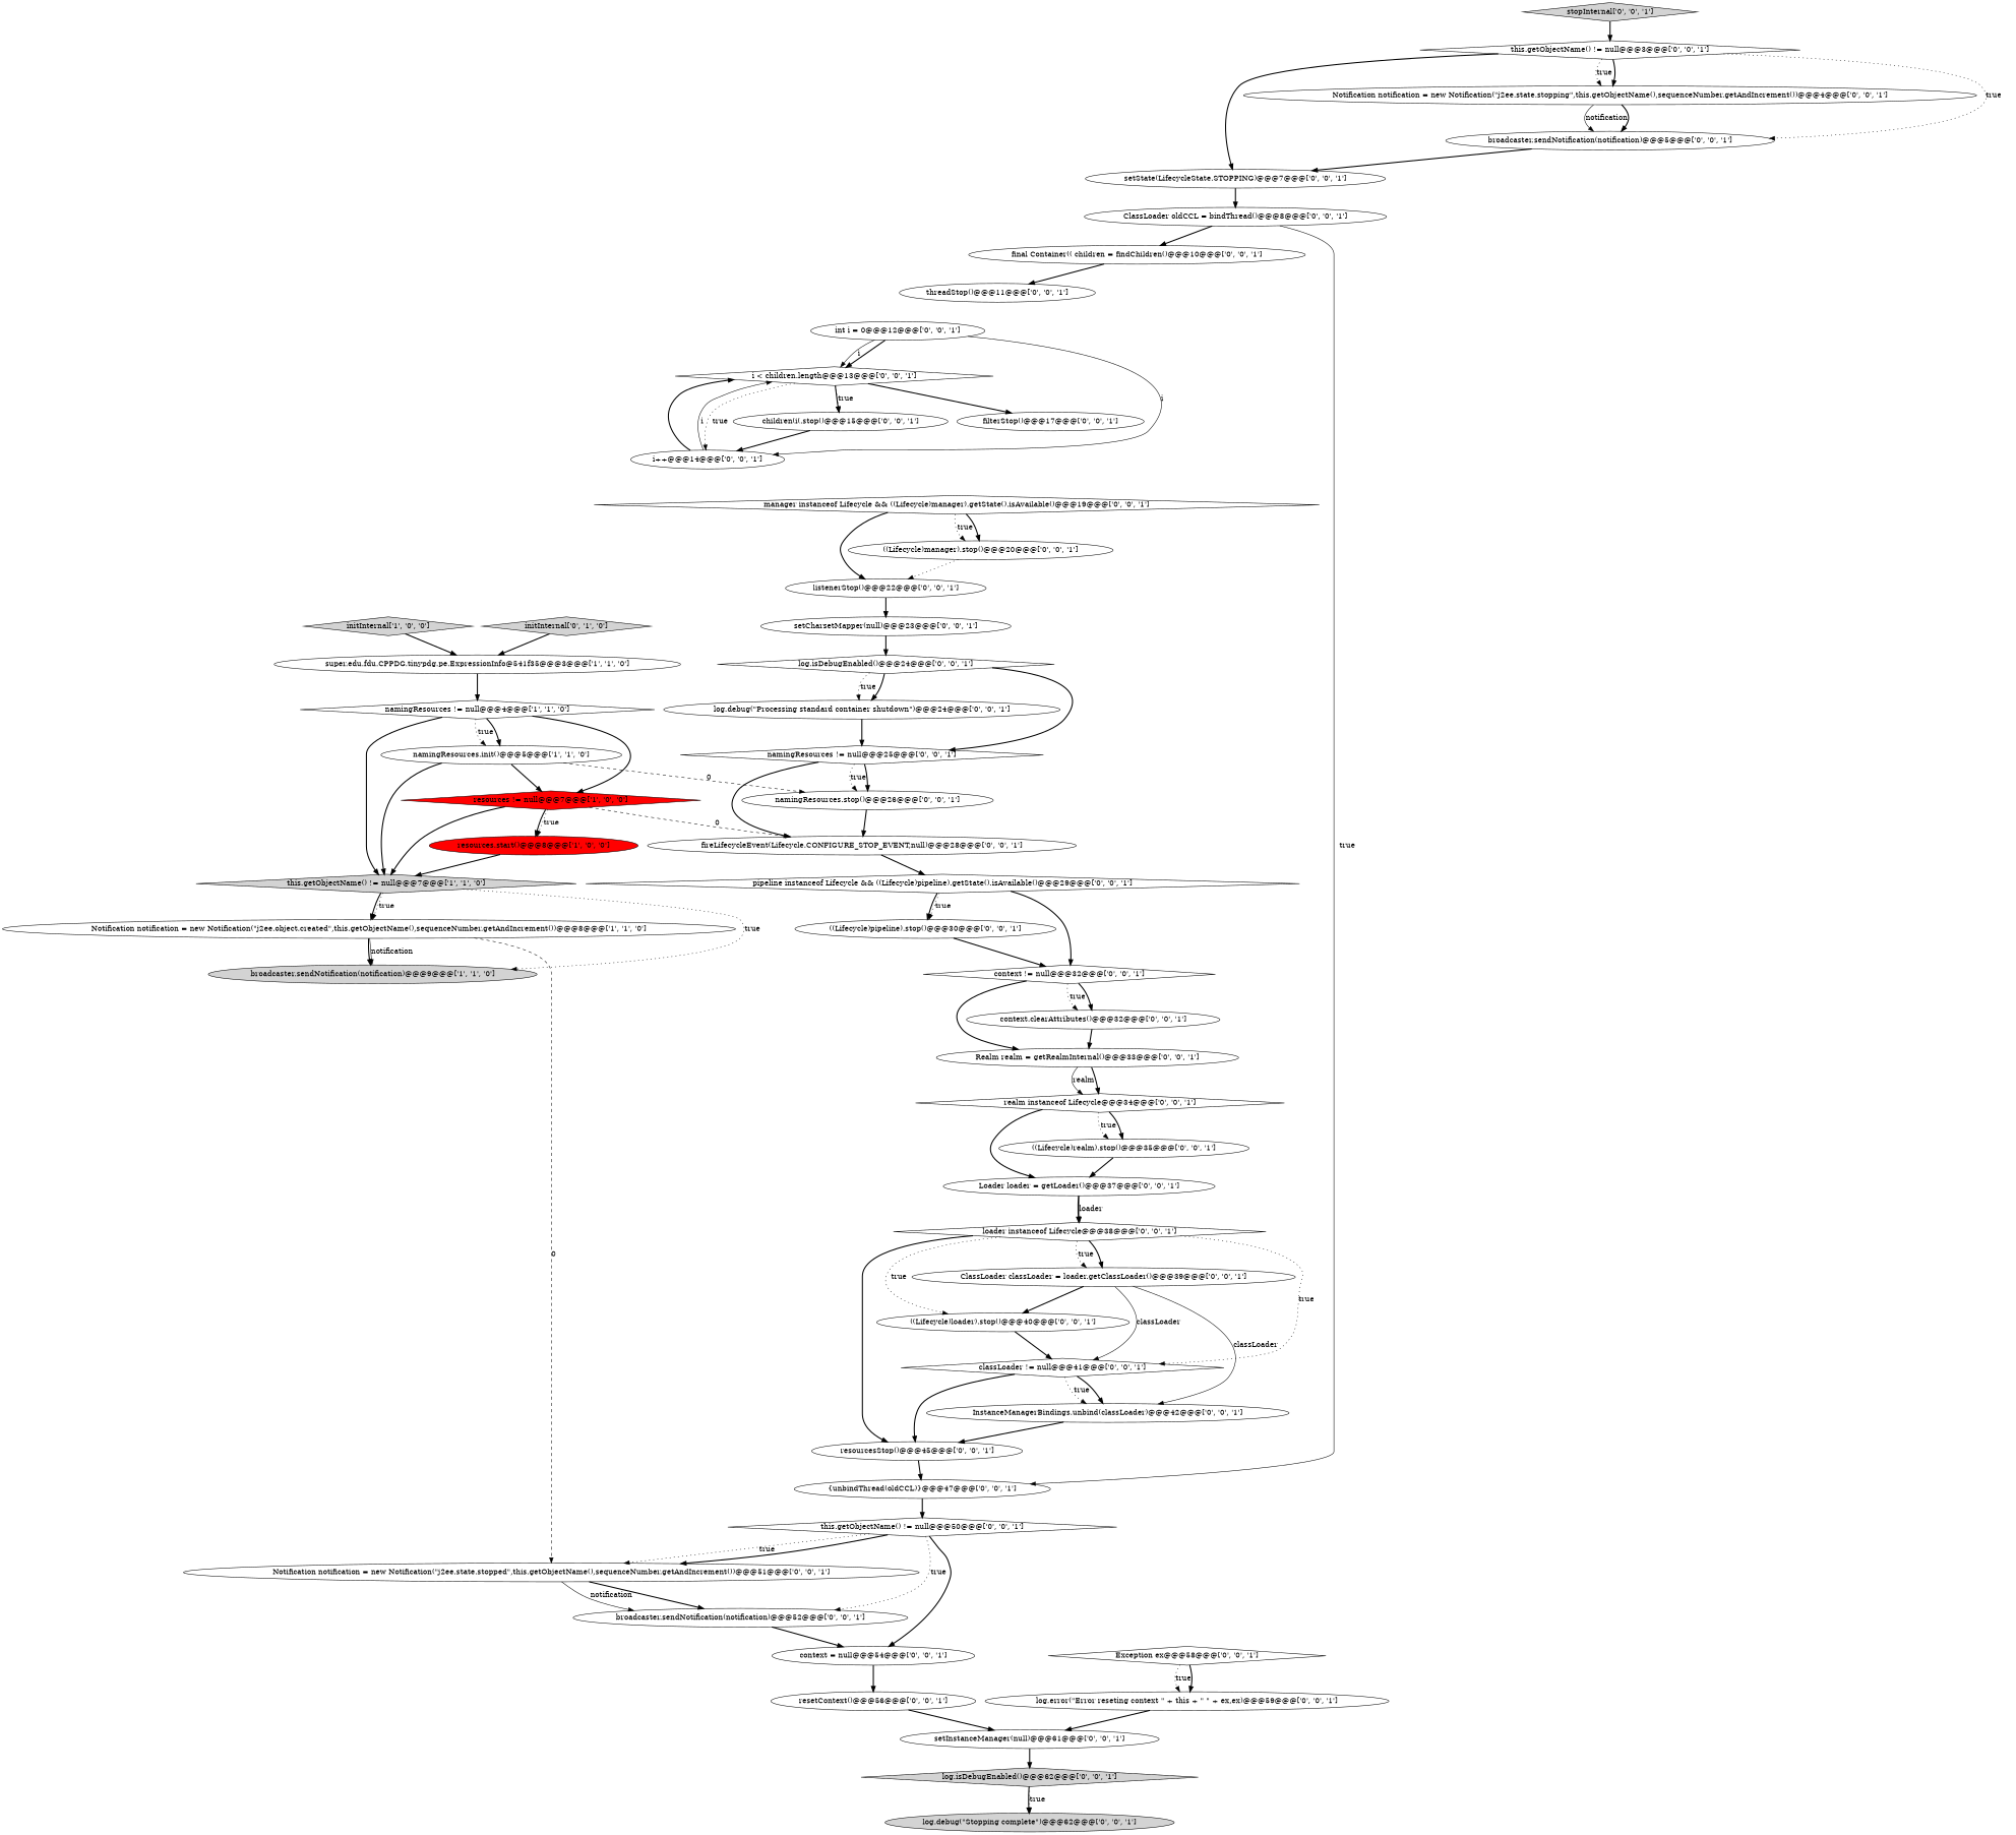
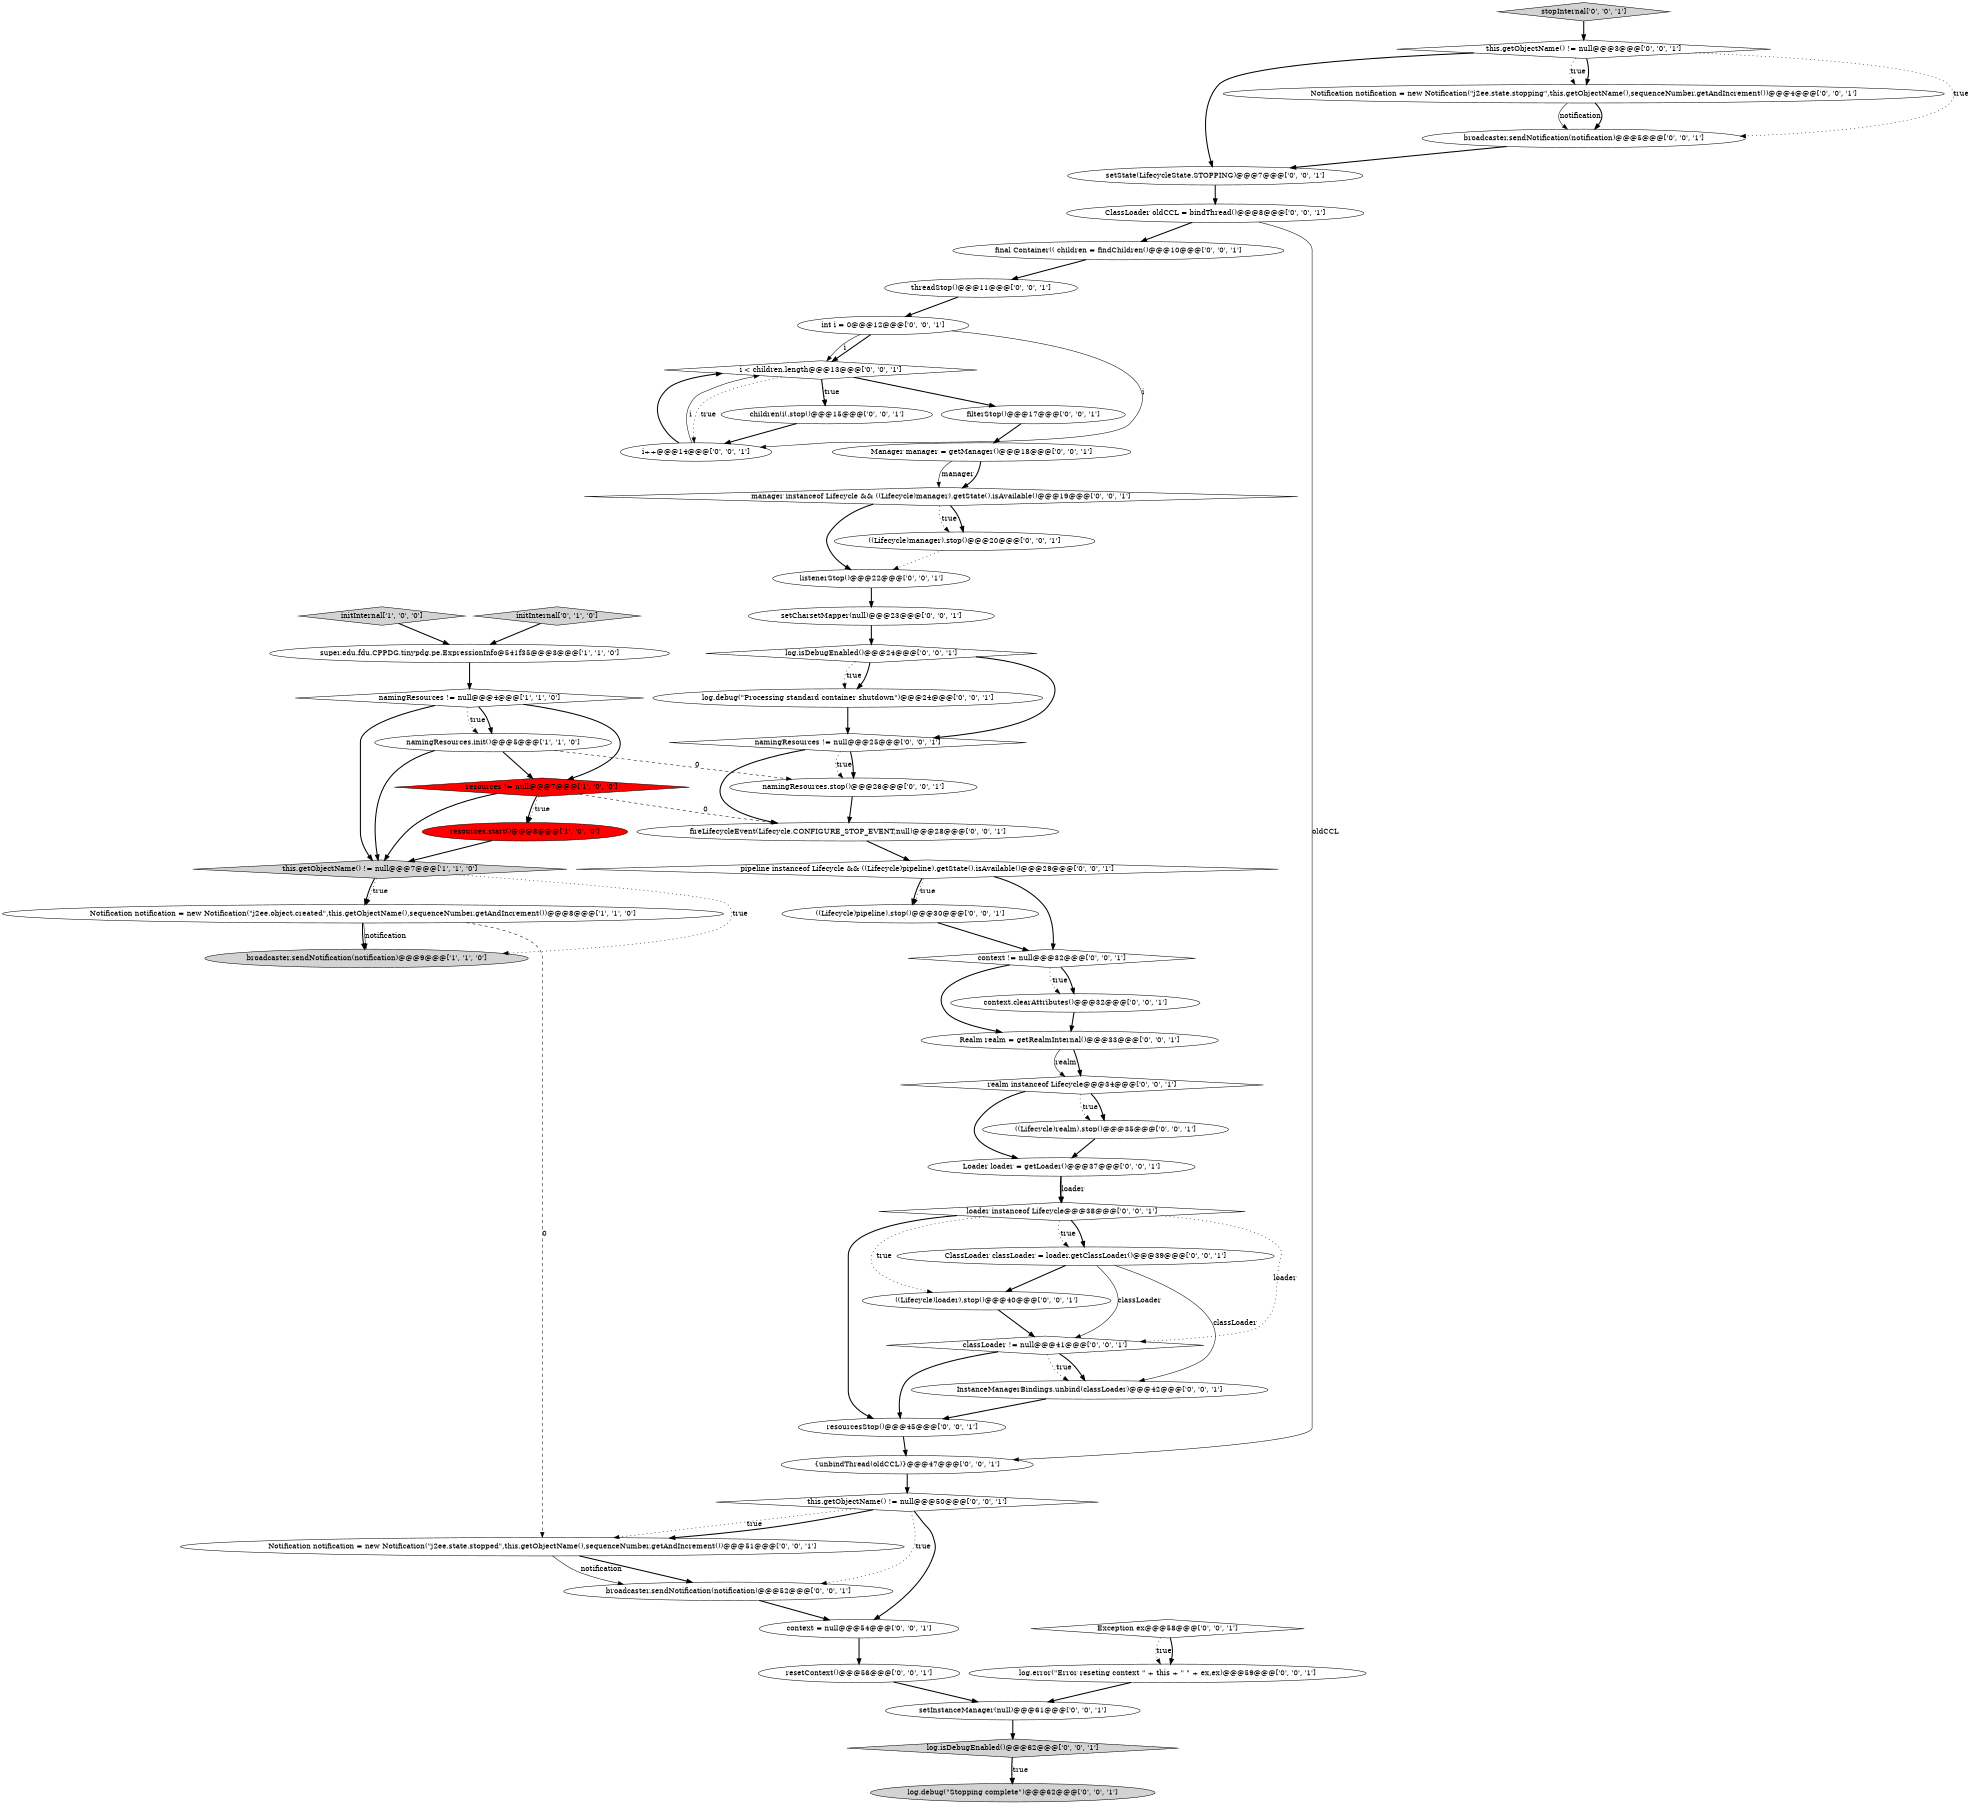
  digraph {
    node [fillcolor=white shape=ellipse style=filled]
    edge [style=bold]
    n1 [label="i < children.length@@@13@@@['0', '0', '1']" shape=diamond]
    n2 [label="filterStop()@@@17@@@['0', '0', '1']"]
    n3 [label="children(i(.stop()@@@15@@@['0', '0', '1']"]
    n4 [label="i++@@@14@@@['0', '0', '1']"]
+   n5 [label="Manager manager = getManager()@@@18@@@['0', '0', '1']"]
    n6 [fillcolor=lightgray label="broadcaster.sendNotification(notification)@@@9@@@['1', '1', '0']"]
    n7 [fillcolor=lightgray label="initInternal['1', '0', '0']" shape=diamond]
    n8 [label="super.edu.fdu.CPPDG.tinypdg.pe.ExpressionInfo@541f35@@@3@@@['1', '1', '0']"]
    n9 [label="namingResources != null@@@4@@@['1', '1', '0']" shape=diamond]
    n10 [label="{unbindThread(oldCCL)}@@@47@@@['0', '0', '1']"]
    n11 [label="this.getObjectName() != null@@@50@@@['0', '0', '1']" shape=diamond]
    n12 [label="Notification notification = new Notification(\"j2ee.state.stopped\",this.getObjectName(),sequenceNumber.getAndIncrement())@@@51@@@['0', '0', '1']"]
    n13 [label="broadcaster.sendNotification(notification)@@@52@@@['0', '0', '1']"]
    n14 [label="context = null@@@54@@@['0', '0', '1']"]
    n15 [label="resetContext()@@@56@@@['0', '0', '1']"]
    n16 [label="manager instanceof Lifecycle && ((Lifecycle)manager).getState().isAvailable()@@@19@@@['0', '0', '1']" shape=diamond]
    n17 [label="Loader loader = getLoader()@@@37@@@['0', '0', '1']"]
    n18 [label="loader instanceof Lifecycle@@@38@@@['0', '0', '1']" shape=diamond]
    n19 [label="ClassLoader classLoader = loader.getClassLoader()@@@39@@@['0', '0', '1']"]
    n20 [label="((Lifecycle)loader).stop()@@@40@@@['0', '0', '1']"]
    n21 [label="classLoader != null@@@41@@@['0', '0', '1']" shape=diamond]
    n22 [label="resourcesStop()@@@45@@@['0', '0', '1']"]
    n23 [label="this.getObjectName() != null@@@3@@@['0', '0', '1']" shape=diamond]
    n24 [label="Notification notification = new Notification(\"j2ee.state.stopping\",this.getObjectName(),sequenceNumber.getAndIncrement())@@@4@@@['0', '0', '1']"]
    n25 [label="setState(LifecycleState.STOPPING)@@@7@@@['0', '0', '1']"]
    n26 [label="broadcaster.sendNotification(notification)@@@5@@@['0', '0', '1']"]
    n27 [label="ClassLoader oldCCL = bindThread()@@@8@@@['0', '0', '1']"]
    n28 [fillcolor=lightgray label="this.getObjectName() != null@@@7@@@['1', '1', '0']" shape=diamond]
    n29 [label="Notification notification = new Notification(\"j2ee.object.created\",this.getObjectName(),sequenceNumber.getAndIncrement())@@@8@@@['1', '1', '0']"]
    n30 [label="((Lifecycle)pipeline).stop()@@@30@@@['0', '0', '1']"]
    n31 [label="context != null@@@32@@@['0', '0', '1']" shape=diamond]
    n32 [label="Realm realm = getRealmInternal()@@@33@@@['0', '0', '1']"]
    n33 [label="context.clearAttributes()@@@32@@@['0', '0', '1']"]
    n34 [fillcolor=lightgray label="initInternal['0', '1', '0']" shape=diamond]
    n35 [label="InstanceManagerBindings.unbind(classLoader)@@@42@@@['0', '0', '1']"]
    n36 [label="namingResources.init()@@@5@@@['1', '1', '0']"]
    n37 [fillcolor=red label="resources != null@@@7@@@['1', '0', '0']" shape=diamond]
    n38 [label="setInstanceManager(null)@@@61@@@['0', '0', '1']"]
    n39 [fillcolor=lightgray label="log.isDebugEnabled()@@@62@@@['0', '0', '1']" shape=diamond]
    n40 [fillcolor=lightgray label="log.debug(\"Stopping complete\")@@@62@@@['0', '0', '1']"]
    n41 [label="final Container(( children = findChildren()@@@10@@@['0', '0', '1']"]
    n42 [label="threadStop()@@@11@@@['0', '0', '1']"]
    n43 [label="log.isDebugEnabled()@@@24@@@['0', '0', '1']" shape=diamond]
    n44 [label="log.debug(\"Processing standard container shutdown\")@@@24@@@['0', '0', '1']"]
    n45 [label="namingResources != null@@@25@@@['0', '0', '1']" shape=diamond]
    n46 [label="namingResources.stop()@@@26@@@['0', '0', '1']"]
    n47 [label="fireLifecycleEvent(Lifecycle.CONFIGURE_STOP_EVENT,null)@@@28@@@['0', '0', '1']"]
    n48 [label="setCharsetMapper(null)@@@23@@@['0', '0', '1']"]
    n49 [label="((Lifecycle)manager).stop()@@@20@@@['0', '0', '1']"]
    n50 [label="listenerStop()@@@22@@@['0', '0', '1']"]
    n51 [fillcolor=red label="resources.start()@@@8@@@['1', '0', '0']"]
    n52 [label="log.error(\"Error reseting context \" + this + \" \" + ex,ex)@@@59@@@['0', '0', '1']"]
    n53 [label="int i = 0@@@12@@@['0', '0', '1']"]
    n54 [label="realm instanceof Lifecycle@@@34@@@['0', '0', '1']" shape=diamond]
    n55 [label="((Lifecycle)realm).stop()@@@35@@@['0', '0', '1']"]
    n56 [label="pipeline instanceof Lifecycle && ((Lifecycle)pipeline).getState().isAvailable()@@@29@@@['0', '0', '1']" shape=diamond]
    n57 [label="Exception ex@@@58@@@['0', '0', '1']" shape=diamond]
    n58 [fillcolor=lightgray label="stopInternal['0', '0', '1']" shape=diamond]
    n1 -> n2
    n1 -> n3
    n1 -> n3 [label=true style=dotted]
    n1 -> n4 [label=true style=dotted]
+   n2 -> n5
    n3 -> n4
    n4 -> n1
    n4 -> n1 [label=i style=solid]
+   n5 -> n16 [label=manager style=solid]
+   n5 -> n16
    n7 -> n8
    n8 -> n9
    n9 -> n28
    n9 -> n36 [label=true style=dotted]
    n9 -> n36
    n9 -> n37
    n10 -> n11
    n11 -> n12 [label=true style=dotted]
    n11 -> n12
    n11 -> n13 [label=true style=dotted]
    n11 -> n14
    n12 -> n13
    n12 -> n13 [label=notification style=solid]
    n13 -> n14
    n14 -> n15
    n15 -> n38
    n16 -> n49 [label=true style=dotted]
    n16 -> n49
    n16 -> n50
    n17 -> n18
    n17 -> n18 [label=loader style=solid]
    n18 -> n19
    n18 -> n19 [label=true style=dotted]
    n18 -> n20 [label=true style=dotted]
-   n18 -> n21 [label=true style=dotted]
+   n18 -> n21 [label=loader style=dotted]
    n18 -> n22
    n19 -> n20
    n19 -> n21 [label=classLoader style=solid]
    n19 -> n35 [label=classLoader style=solid]
    n20 -> n21
    n21 -> n22
    n21 -> n35 [label=true style=dotted]
    n21 -> n35
    n22 -> n10
    n23 -> n24
    n23 -> n24 [label=true style=dotted]
    n23 -> n25
    n23 -> n26 [label=true style=dotted]
    n24 -> n26 [label=notification style=solid]
    n24 -> n26
    n25 -> n27
    n26 -> n25
-   n27 -> n10 [label=true style=solid]
+   n27 -> n10 [label=oldCCL style=solid]
    n27 -> n41
    n28 -> n6 [label=true style=dotted]
    n28 -> n29 [label=true style=dotted]
    n28 -> n29
    n29 -> n6 [label=notification style=solid]
    n29 -> n6
    n29 -> n12 [label=0 style=dashed]
    n30 -> n31
    n31 -> n32
    n31 -> n33 [label=true style=dotted]
    n31 -> n33
    n32 -> n54 [label=realm style=solid]
    n32 -> n54
    n33 -> n32
    n34 -> n8
    n35 -> n22
    n36 -> n28
    n36 -> n37
    n36 -> n46 [label=0 style=dashed]
    n37 -> n28
    n37 -> n47 [label=0 style=dashed]
    n37 -> n51 [label=true style=dotted]
    n37 -> n51
    n38 -> n39
    n39 -> n40
    n39 -> n40 [label=true style=dotted]
    n41 -> n42
+   n42 -> n53
    n43 -> n44
    n43 -> n44 [label=true style=dotted]
    n43 -> n45
    n44 -> n45
    n45 -> n46 [label=true style=dotted]
    n45 -> n46
    n45 -> n47
    n46 -> n47
    n47 -> n56
    n48 -> n43
    n49 -> n50 [style=dotted]
    n50 -> n48
    n51 -> n28
    n52 -> n38
    n53 -> n1
    n53 -> n1 [label=i style=solid]
    n53 -> n4 [label=i style=solid]
    n54 -> n17
    n54 -> n55 [label=true style=dotted]
    n54 -> n55
    n55 -> n17
    n56 -> n30 [label=true style=dotted]
    n56 -> n30
    n56 -> n31
    n57 -> n52 [label=true style=dotted]
    n57 -> n52
    n58 -> n23
  }
